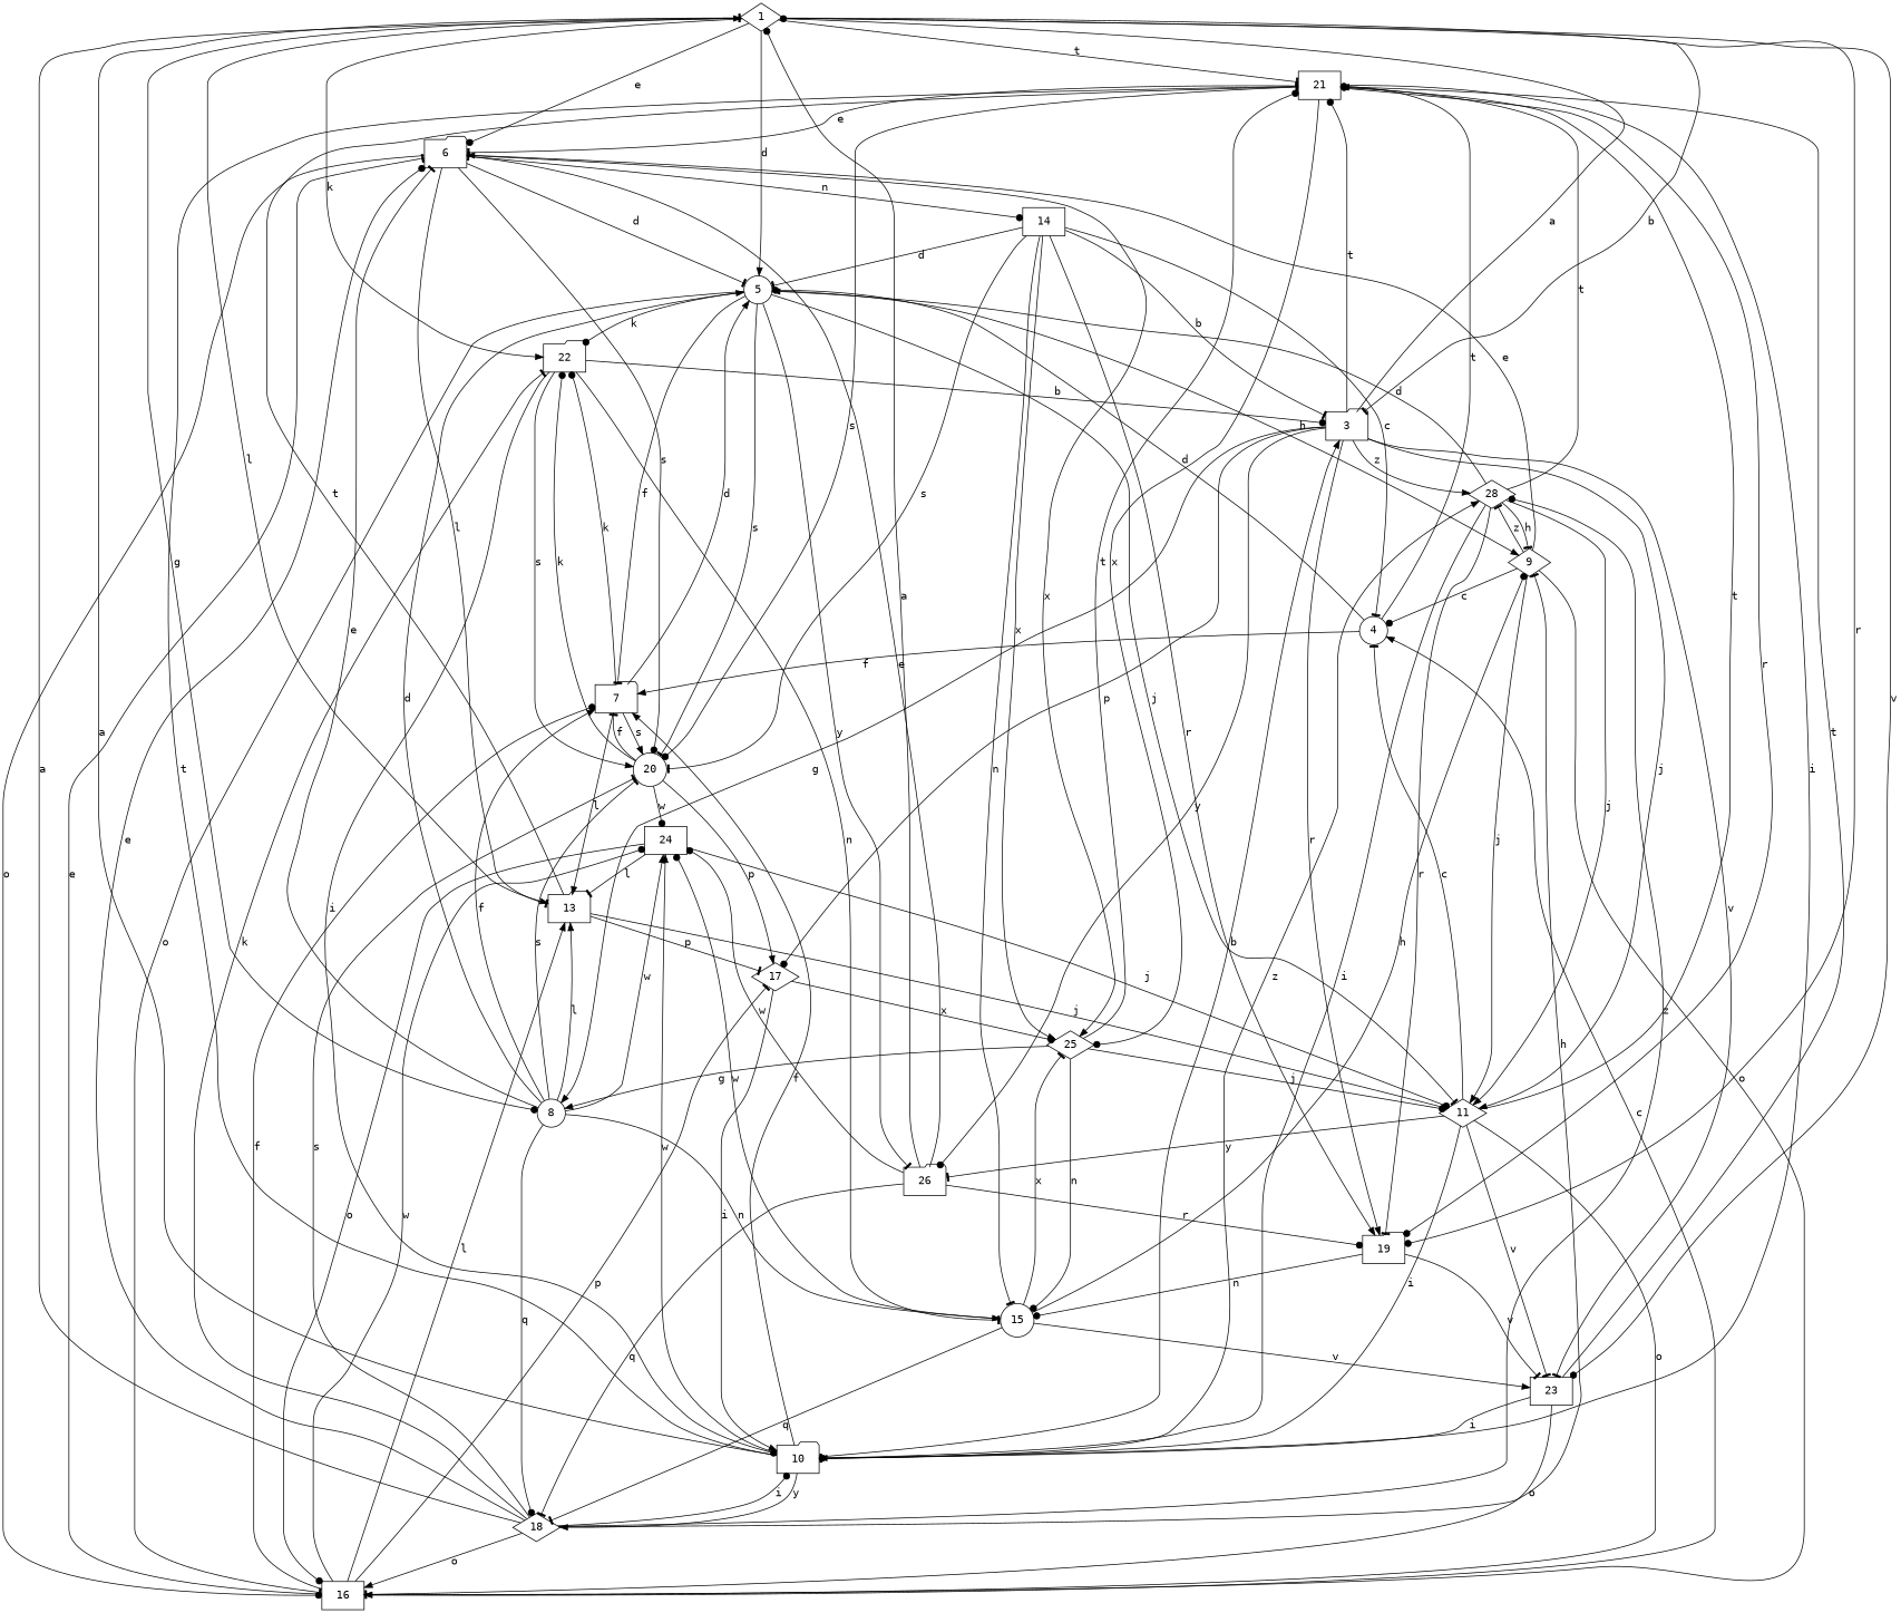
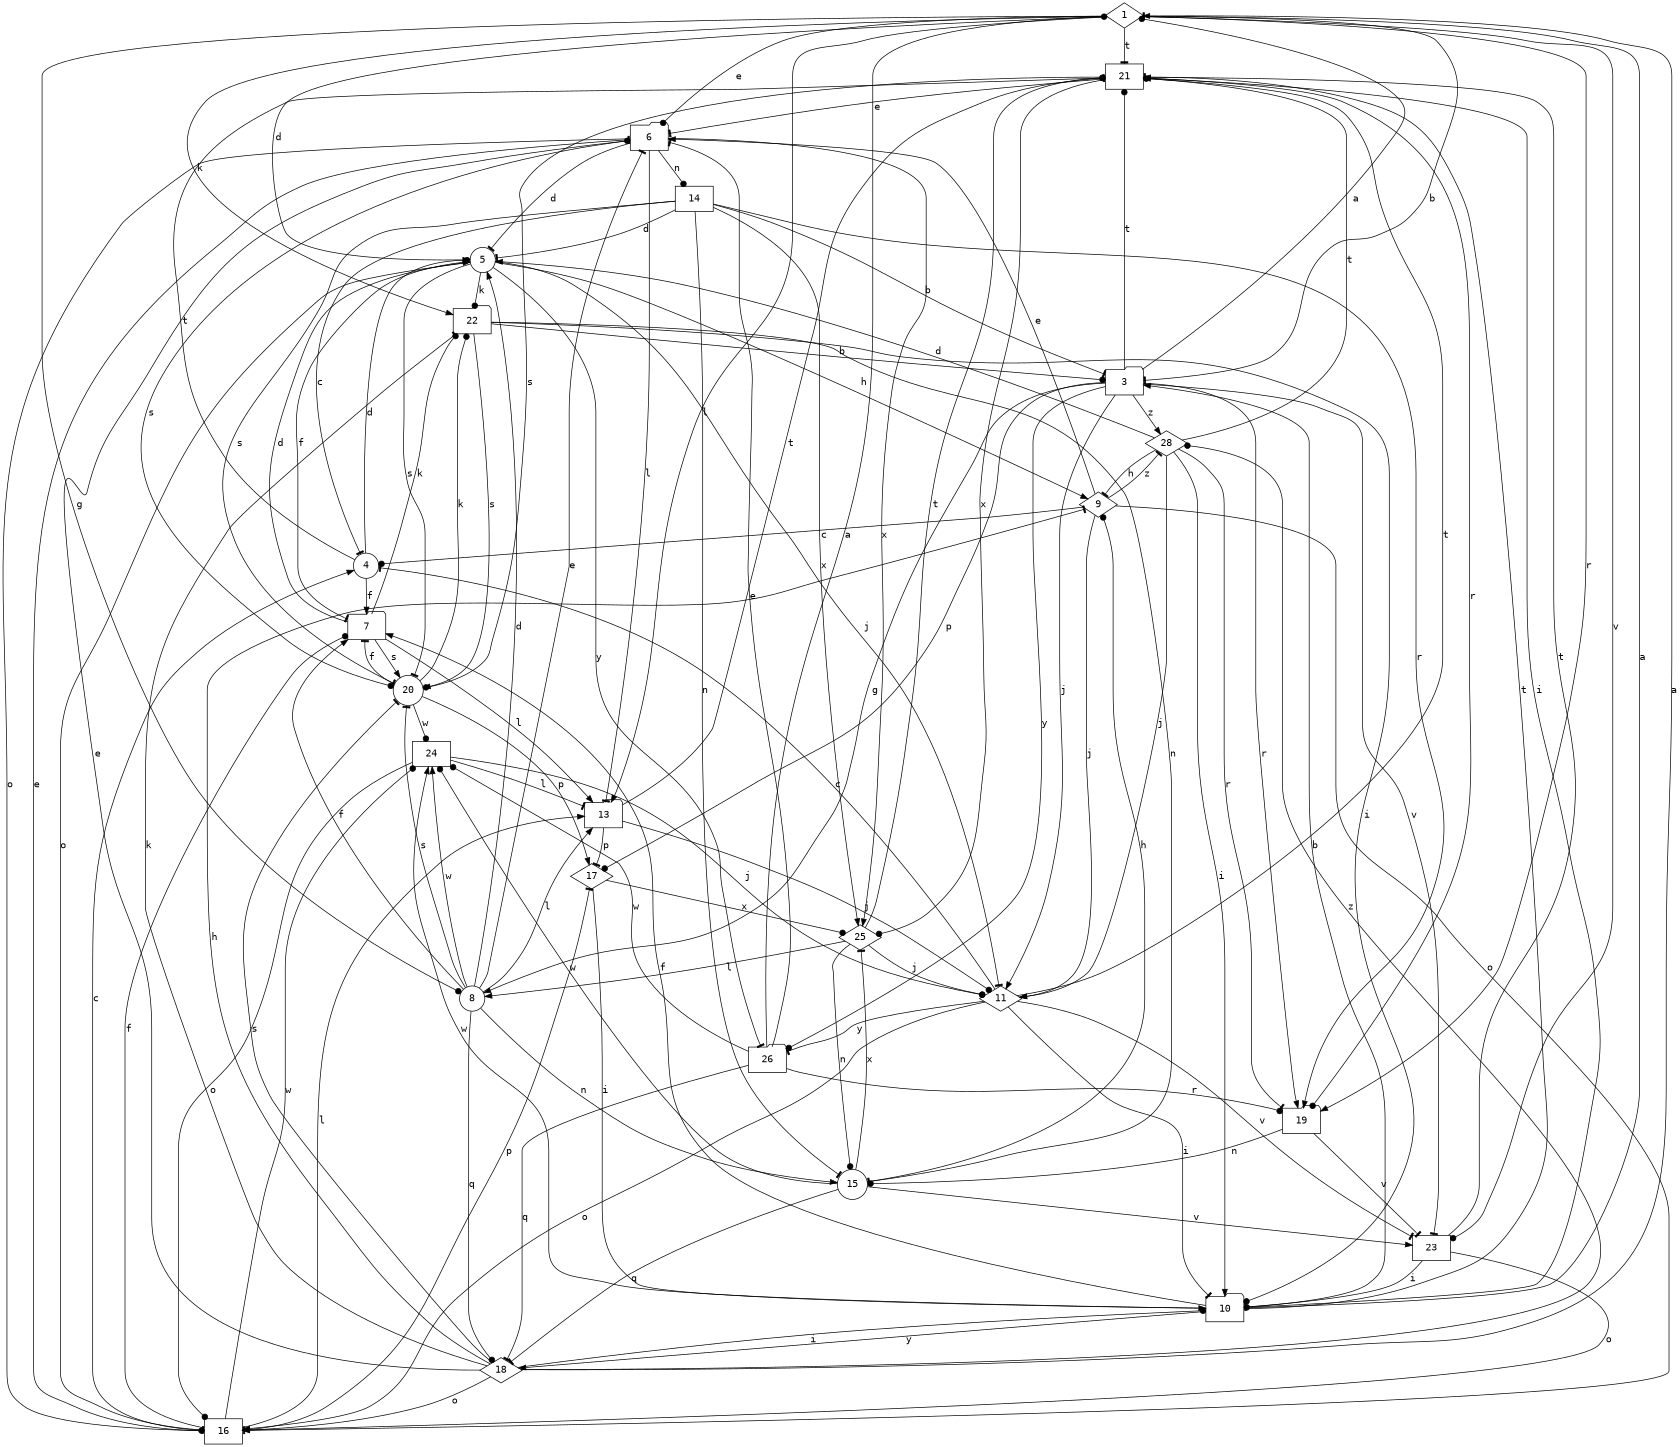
  strict digraph {
    fontname="DejaVu Sans Mono"
    node [fontname="DejaVu Sans Mono" shape=folder]
    edge [arrowhead=tee fontname="DejaVu Sans Mono"]
    1 [shape=diamond]
    21 [shape=box]
    3
    5 [shape=circle]
    6
    8 [shape=circle]
    n7 [label=22]
    13
    19
    23 [shape=box]
    20 [shape=circle]
    25 [shape=diamond]
    10
    11 [shape=diamond]
    17 [shape=diamond]
    26
    28 [shape=diamond]
    7
    9 [shape=diamond]
    16 [shape=box]
    14 [shape=box]
    15 [shape=circle]
    18 [shape=diamond]
    24 [shape=box]
    4 [shape=circle]
    1 -> 21 [label=t]
    1 -> 3 [label=b]
    1 -> 5 [arrowhead=normal label=d]
    1 -> 6 [arrowhead=dot label=e]
    1 -> 8 [arrowhead=dot label=g]
    1 -> n7 [arrowhead=normal label=k]
    1 -> 13 [arrowhead=normal label=l]
-   1 -> 19 [arrowhead=dot label=r]
+   1 -> 19 [arrowhead=normal label=r]
    1 -> 23 [arrowhead=dot label=v]
    21 -> 6 [label=e]
    21 -> 19 [arrowhead=dot label=r]
    21 -> 20 [arrowhead=dot label=s]
    21 -> 25 [arrowhead=dot label=x]
    21 -> 10 [arrowhead=dot label=i]
    3 -> 1 [arrowhead=dot label=a]
    3 -> 21 [arrowhead=dot label=t]
    3 -> 8 [arrowhead=normal label=g]
    3 -> 19 [arrowhead=normal label=r]
    3 -> 23 [label=v]
    3 -> 11 [arrowhead=normal label=j]
    3 -> 17 [arrowhead=dot label=p]
    3 -> 26 [arrowhead=dot label=y]
    3 -> 28 [arrowhead=normal label=z]
    5 -> n7 [arrowhead=dot label=k]
    5 -> 20 [label=s]
    5 -> 11 [label=j]
    5 -> 26 [label=y]
    5 -> 7 [label=f]
    5 -> 9 [arrowhead=normal label=h]
    5 -> 16 [label=o]
    6 -> 5 [label=d]
    6 -> 13 [label=l]
    6 -> 20 [arrowhead=dot label=s]
    6 -> 25 [arrowhead=normal label=x]
    6 -> 16 [arrowhead=dot label=o]
    6 -> 14 [arrowhead=dot label=n]
    8 -> 5 [arrowhead=normal label=d]
    8 -> 6 [label=e]
    8 -> 13 [arrowhead=normal label=l]
    8 -> 20 [label=s]
    8 -> 7 [arrowhead=normal label=f]
    8 -> 15 [arrowhead=normal label=n]
    8 -> 18 [arrowhead=dot label=q]
    8 -> 24 [arrowhead=normal label=w]
    n7 -> 3 [arrowhead=dot label=b]
    n7 -> 20 [arrowhead=normal label=s]
    n7 -> 10 [arrowhead=dot label=i]
    n7 -> 15 [label=n]
    13 -> 21 [label=t]
    13 -> 11 [arrowhead=dot label=j]
    13 -> 17 [label=p]
    19 -> 23 [label=v]
    19 -> 15 [arrowhead=dot label=n]
    23 -> 21 [arrowhead=normal label=t]
    23 -> 10 [label=i]
    23 -> 16 [label=o]
    20 -> n7 [arrowhead=dot label=k]
    20 -> 17 [arrowhead=normal label=p]
    20 -> 7 [label=f]
    20 -> 24 [arrowhead=dot label=w]
    25 -> 21 [arrowhead=dot label=t]
-   25 -> 8 [arrowhead=normal label=g]
+   25 -> 8 [arrowhead=normal label=l]
    25 -> 11 [arrowhead=dot label=j]
    25 -> 15 [arrowhead=dot label=n]
    10 -> 1 [label=a]
    10 -> 21 [label=t]
    10 -> 3 [arrowhead=normal label=b]
-   10 -> 28 [arrowhead=normal label=z]
    10 -> 7 [arrowhead=normal label=f]
    10 -> 18 [arrowhead=normal label=y]
    10 -> 24 [arrowhead=normal label=w]
    11 -> 21 [arrowhead=dot label=t]
    11 -> 23 [label=v]
    11 -> 10 [label=i]
    11 -> 26 [label=y]
    11 -> 16 [arrowhead=normal label=o]
    11 -> 4 [label=c]
    17 -> 25 [arrowhead=dot label=x]
    17 -> 10 [arrowhead=normal label=i]
    26 -> 1 [arrowhead=dot label=a]
    26 -> 6 [label=e]
    26 -> 19 [arrowhead=dot label=r]
    26 -> 18 [label=q]
    26 -> 24 [arrowhead=dot label=w]
    28 -> 21 [arrowhead=normal label=t]
    28 -> 5 [arrowhead=normal label=d]
    28 -> 19 [label=r]
    28 -> 10 [arrowhead=normal label=i]
    28 -> 11 [arrowhead=normal label=j]
    28 -> 9 [label=h]
    7 -> 5 [arrowhead=normal label=d]
    7 -> n7 [arrowhead=dot label=k]
    7 -> 13 [arrowhead=normal label=l]
    7 -> 20 [arrowhead=normal label=s]
    9 -> 6 [arrowhead=normal label=e]
    9 -> 11 [arrowhead=normal label=j]
    9 -> 28 [label=z]
    9 -> 16 [arrowhead=normal label=o]
    9 -> 4 [arrowhead=dot label=c]
    16 -> 6 [label=e]
    16 -> 13 [arrowhead=normal label=l]
    16 -> 17 [label=p]
    16 -> 7 [arrowhead=dot label=f]
    16 -> 24 [arrowhead=dot label=w]
    16 -> 4 [arrowhead=normal label=c]
    14 -> 3 [label=b]
    14 -> 5 [label=d]
    14 -> 19 [arrowhead=normal label=r]
    14 -> 20 [label=s]
    14 -> 25 [arrowhead=normal label=x]
    14 -> 15 [label=n]
    14 -> 4 [label=c]
    15 -> 23 [arrowhead=normal label=v]
    15 -> 25 [label=x]
    15 -> 9 [arrowhead=dot label=h]
    15 -> 18 [label=q]
    15 -> 24 [arrowhead=dot label=w]
    18 -> 1 [arrowhead=normal label=a]
    18 -> 6 [arrowhead=dot label=e]
    18 -> n7 [label=k]
    18 -> 20 [label=s]
    18 -> 10 [arrowhead=dot label=i]
    18 -> 28 [arrowhead=dot label=z]
    18 -> 9 [label=h]
    18 -> 16 [arrowhead=normal label=o]
    24 -> 13 [label=l]
    24 -> 11 [arrowhead=dot label=j]
    24 -> 16 [arrowhead=dot label=o]
    4 -> 21 [arrowhead=dot label=t]
    4 -> 5 [arrowhead=dot label=d]
    4 -> 7 [arrowhead=normal label=f]
  }
